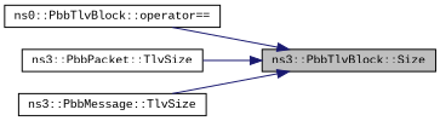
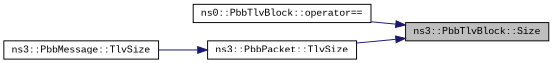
  digraph {
    fontname="Liberation Mono"
    rankdir=RL
    node [color=black fillcolor=white fontname="Liberation Mono" fontsize=10 shape=record style=filled]
    edge [color=midnightblue dir=back fontname="Liberation Mono" fontsize=10 labelfontname=Helvetica labelfontsize=10 style=solid]
    n1 [fillcolor=grey75 fontcolor=black height=0.2 label="ns3::PbbTlvBlock::Size" width=0.4]
    n2 [height=0.2 label="ns0::PbbTlvBlock::operator==" width=0.4]
    n3 [height=0.2 label="ns3::PbbPacket::TlvSize" width=0.4]
    n4 [height=0.2 label="ns3::PbbMessage::TlvSize" width=0.4]
    n1 -> n2
    n1 -> n3
-   n1 -> n4
+   n3 -> n4
  }
